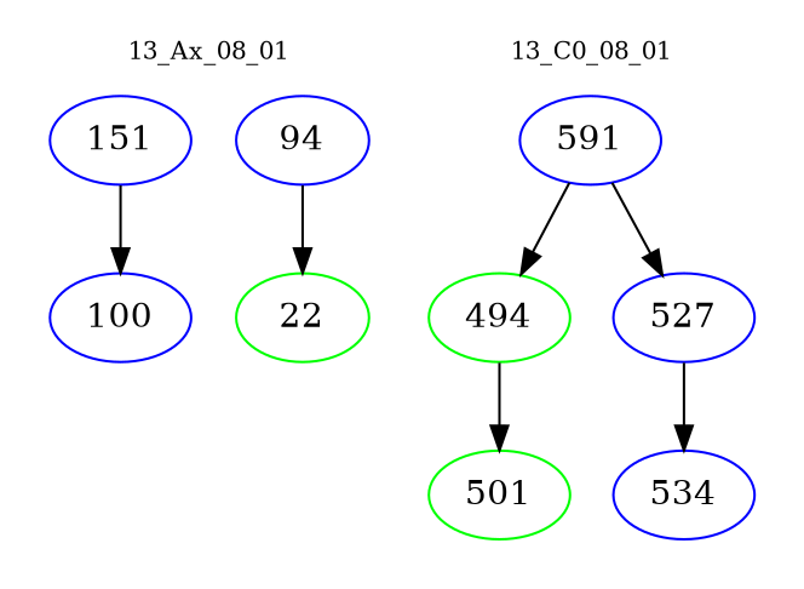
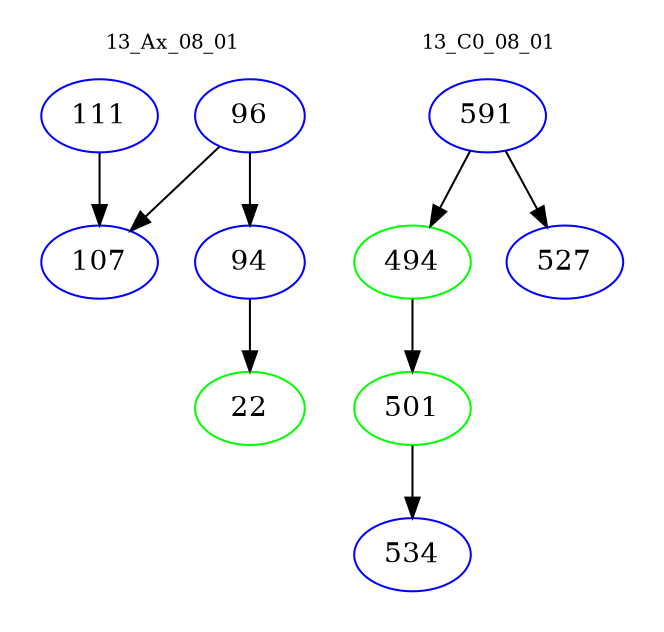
  digraph {
    node [color=blue]
    edge [color=black]
+   n1 [label=96]
    n2 [label=94]
-   n3 [label=100]
+   n3 [label=107]
    n4 [color=green label=22]
-   n5 [label=151]
+   n5 [label=111]
    n6 [label=591]
    n7 [color=green label=494]
    n8 [label=527]
    n9 [color=green label=501]
    n10 [label=534]
    subgraph cluster_1 {
      color=white
      fontsize=10
      label="13_Ax_08_01"
+     n1
      n2
      n3
      n4
      n5
    }
    subgraph cluster_2 {
      color=white
      fontsize=10
      label="13_C0_08_01"
      n6
      n7
      n8
      n9
      n10
    }
+   n1 -> n2
+   n1 -> n3
    n2 -> n4
    n5 -> n3
    n6 -> n7
    n6 -> n8
    n7 -> n9
-   n8 -> n10
+   n9 -> n10
  }
